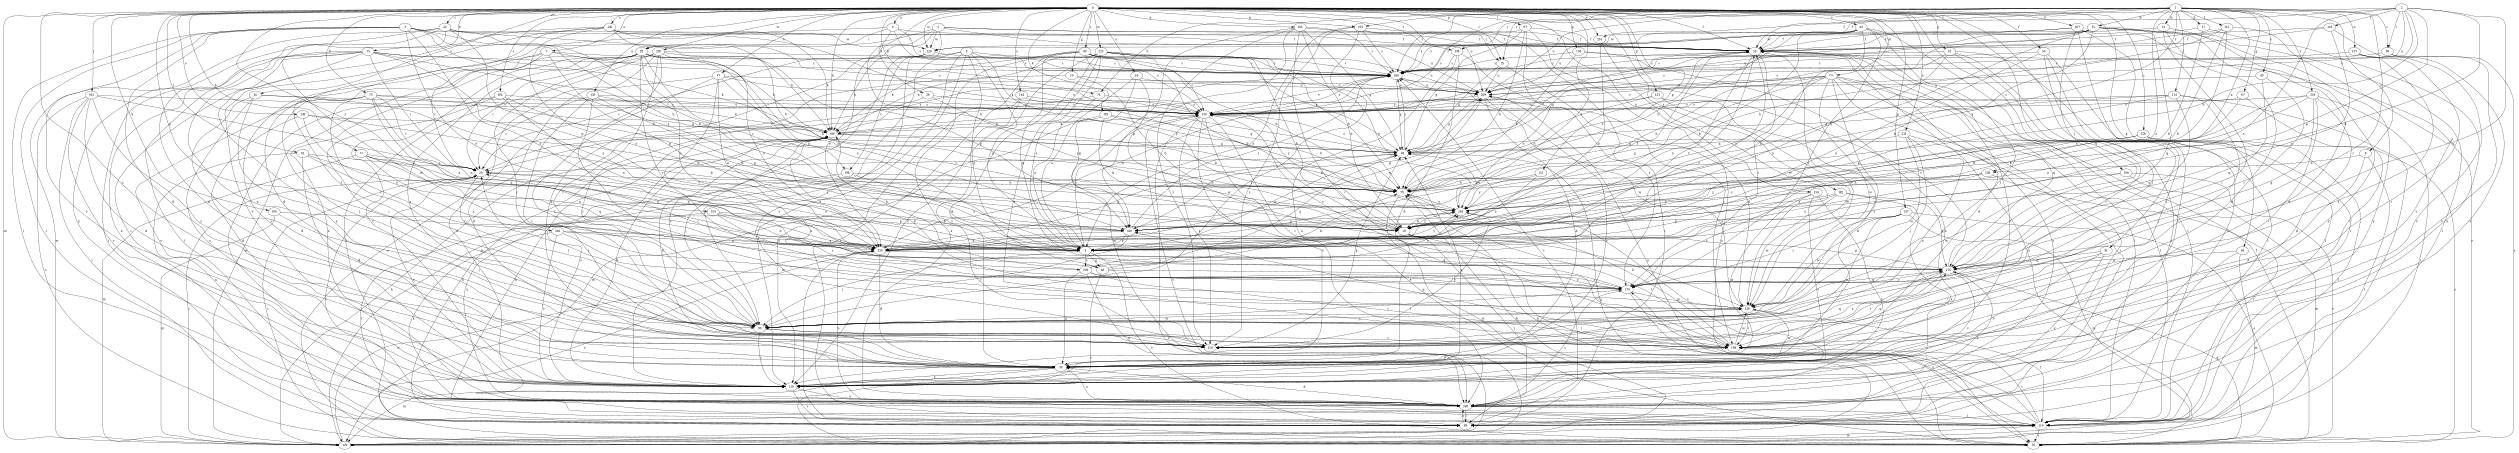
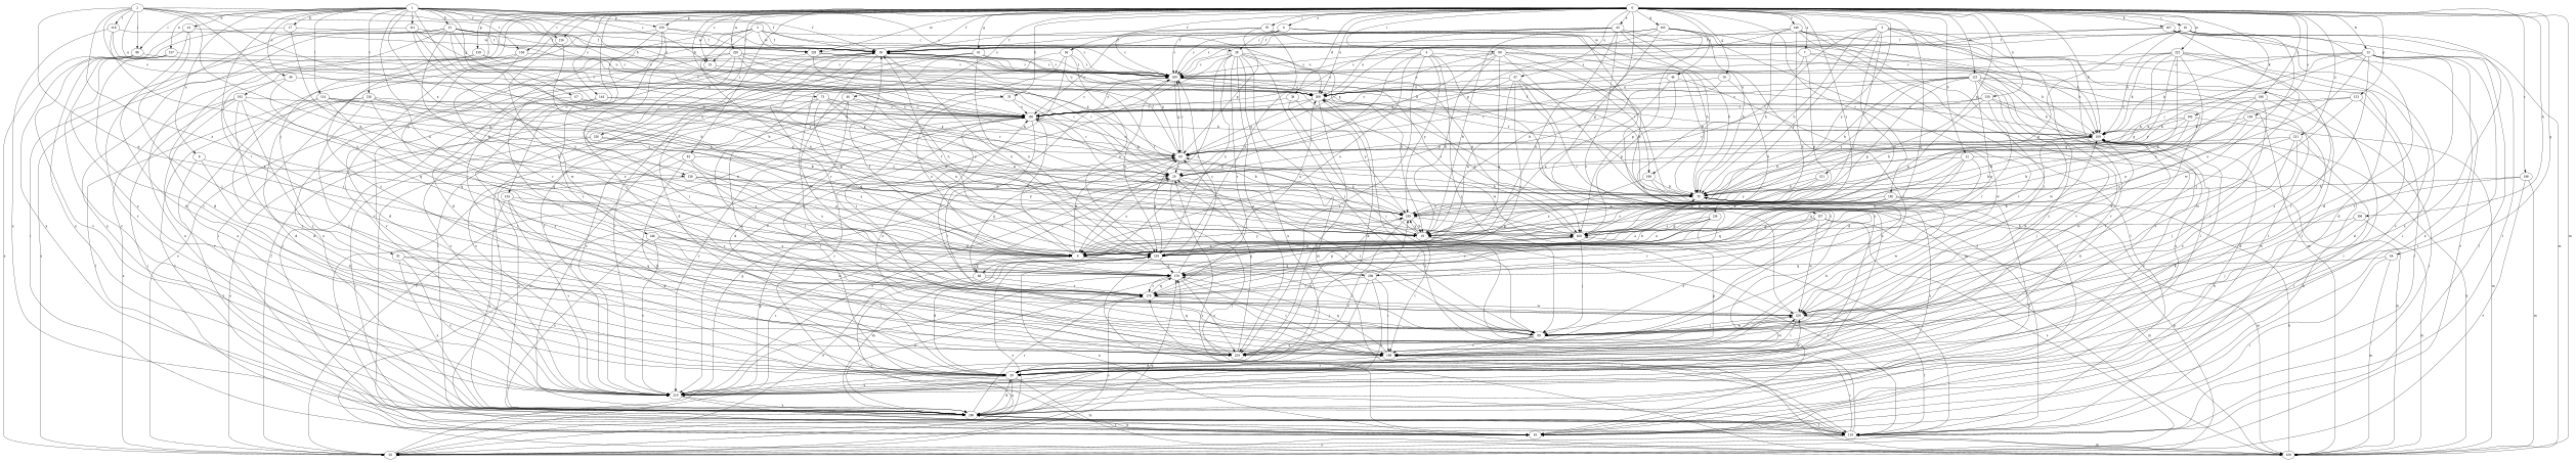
  strict digraph {
    fontname="Noto Serif"
    node [fontname="Noto Serif"]
    edge [fontname="Noto Serif"]
    0
    6
    7
    12
    13
    n6 [label=20]
    25
    38
    43
    44
    46
    47
    56
    59
    n15 [label=10]
    61
    64
    73
    76
    80
    81
    91
    97
    105
    106
    107
    109
    121
    129
    130
    134
    144
    146
    149
    151
    153
    157
    158
    159
    163
    170
    182
    186
    188
    192
    194
    209
    216
    220
    222
    228
    231
    246
    249
    254
    258
    259
    150
    189
    79
    39
    28
    160
    219
    99
    29
    9
    139
    239
    89
    119
    199
    240
    229
    69
    179
    19
    50
    1
    8
    14
    15
    17
    49
    67
    86
    111
    114
    137
    218
    238
    68
    2
    118
    3
    198
    4
    5
    0 -> 6 [label=a]
    0 -> 7 [label=a]
    0 -> 12 [label=b]
    0 -> 13 [label=b]
    0 -> n6 [label=c]
    0 -> 25 [label=c]
    0 -> 38 [label=d]
    0 -> 43 [label=e]
    0 -> 44 [label=e]
    0 -> 46 [label=e]
    0 -> 47 [label=e]
    0 -> 56 [label=f]
    0 -> 59 [label=f]
    0 -> n15 [label=g]
    0 -> 61 [label=g]
    0 -> 64 [label=g]
    0 -> 73 [label=h]
    0 -> 76 [label=h]
    0 -> 80 [label=i]
    0 -> 81 [label=i]
    0 -> 91 [label=j]
    0 -> 97 [label=j]
    0 -> 105 [label=k]
    0 -> 106 [label=k]
    0 -> 107 [label=k]
    0 -> 109 [label=k]
    0 -> 121 [label=m]
    0 -> 129 [label=m]
    0 -> 130 [label=n]
    0 -> 134 [label=n]
    0 -> 144 [label=o]
    0 -> 146 [label=o]
    0 -> 149 [label=o]
    0 -> 151 [label=p]
    0 -> 153 [label=p]
    0 -> 157 [label=p]
    0 -> 158 [label=p]
    0 -> 159 [label=p]
    0 -> 163 [label=q]
    0 -> 170 [label=q]
    0 -> 182 [label=s]
    0 -> 186 [label=s]
    0 -> 188 [label=s]
    0 -> 192 [label=i]
    0 -> 194 [label=t]
    0 -> 209 [label=u]
    0 -> 216 [label=v]
    0 -> 220 [label=w]
    0 -> 222 [label=w]
    0 -> 228 [label=w]
    0 -> 231 [label=x]
    0 -> 246 [label=y]
    0 -> 249 [label=y]
    0 -> 254 [label=z]
    0 -> 258 [label=z]
    0 -> 259 [label=z]
    6 -> 59 [label=f]
    6 -> 150 [label=o]
    6 -> 189 [label=s]
    6 -> 79 [label=h]
    6 -> 39 [label=d]
    6 -> 28 [label=c]
    7 -> 109 [label=k]
    7 -> 189 [label=s]
    7 -> 160 [label=p]
    7 -> 219 [label=v]
-   7 -> 99 [label=j]
    7 -> 29 [label=c]
    12 -> 129 [label=m]
    12 -> 170 [label=q]
    12 -> 29 [label=c]
    12 -> 9 [label=a]
    12 -> 139 [label=n]
    12 -> 239 [label=x]
    13 -> 109 [label=k]
    13 -> 259 [label=z]
    13 -> 189 [label=s]
    13 -> 79 [label=h]
    13 -> 29 [label=c]
    13 -> 9 [label=a]
    13 -> 89 [label=i]
    13 -> 119 [label=l]
    13 -> 199 [label=t]
    13 -> 240 [label=x]
    n6 -> 59 [label=f]
    n6 -> 109 [label=k]
    n6 -> 129 [label=m]
    n6 -> 150 [label=o]
    n6 -> 39 [label=d]
    n6 -> 160 [label=p]
    n6 -> 240 [label=x]
    n6 -> 229 [label=w]
    25 -> 209 [label=u]
    25 -> 199 [label=t]
    25 -> 69 [label=g]
    38 -> 249 [label=y]
    38 -> 150 [label=o]
    38 -> 99 [label=j]
    43 -> 59 [label=f]
    43 -> 209 [label=u]
    43 -> 189 [label=s]
    43 -> 79 [label=h]
    43 -> 99 [label=j]
    43 -> 139 [label=n]
    43 -> 119 [label=l]
    43 -> 179 [label=r]
    43 -> 19 [label=b]
    44 -> 209 [label=u]
    44 -> 160 [label=p]
    44 -> 9 [label=a]
    44 -> 229 [label=w]
    46 -> 259 [label=z]
    46 -> 150 [label=o]
    46 -> 39 [label=d]
    46 -> 219 [label=v]
    46 -> 19 [label=b]
    47 -> 209 [label=u]
    47 -> 259 [label=z]
    47 -> 150 [label=o]
    47 -> 79 [label=h]
    47 -> 39 [label=d]
    47 -> 139 [label=n]
    47 -> 179 [label=r]
    56 -> 189 [label=s]
    56 -> 219 [label=v]
    56 -> 139 [label=n]
    56 -> 119 [label=l]
    56 -> 199 [label=t]
    59 -> 189 [label=s]
    59 -> 39 [label=d]
    59 -> 139 [label=n]
    59 -> 119 [label=l]
    59 -> 229 [label=w]
    59 -> 179 [label=r]
    n15 -> 209 [label=u]
    n15 -> 29 [label=c]
    n15 -> 19 [label=b]
    61 -> 189 [label=s]
    61 -> 139 [label=n]
    61 -> 89 [label=i]
    61 -> 119 [label=l]
    61 -> 199 [label=t]
    61 -> 69 [label=g]
    64 -> 129 [label=m]
    64 -> 170 [label=q]
    64 -> 89 [label=i]
    73 -> 170 [label=q]
    73 -> 150 [label=o]
    73 -> 219 [label=v]
    73 -> 99 [label=j]
    73 -> 29 [label=c]
    73 -> 139 [label=n]
    73 -> 69 [label=g]
    76 -> 150 [label=o]
    76 -> 29 [label=c]
    76 -> 9 [label=a]
    80 -> 109 [label=k]
    80 -> 170 [label=q]
    80 -> 209 [label=u]
    80 -> 189 [label=s]
    80 -> 79 [label=h]
    80 -> 89 [label=i]
    80 -> 240 [label=x]
    80 -> 69 [label=g]
    80 -> 19 [label=b]
    81 -> 39 [label=d]
    81 -> 29 [label=c]
    81 -> 9 [label=a]
    81 -> 240 [label=x]
    81 -> 179 [label=r]
    91 -> 170 [label=q]
    91 -> 219 [label=v]
    91 -> 199 [label=t]
    91 -> 240 [label=x]
    97 -> 59 [label=f]
    97 -> 189 [label=s]
    97 -> 79 [label=h]
    97 -> 139 [label=n]
    97 -> 69 [label=g]
    97 -> 50 [label=e]
    105 -> 109 [label=k]
    105 -> 129 [label=m]
    105 -> 79 [label=h]
    105 -> 69 [label=g]
    105 -> 19 [label=b]
    106 -> 129 [label=m]
    106 -> 99 [label=j]
    106 -> 19 [label=b]
    107 -> 59 [label=f]
    107 -> 189 [label=s]
    107 -> 99 [label=j]
    107 -> 89 [label=i]
    107 -> 119 [label=l]
    107 -> 50 [label=e]
    109 -> 59 [label=f]
    109 -> 189 [label=s]
    109 -> 79 [label=h]
    109 -> 219 [label=v]
    109 -> 99 [label=j]
    109 -> 69 [label=g]
    121 -> 170 [label=q]
    121 -> 209 [label=u]
    121 -> 249 [label=y]
    121 -> 259 [label=z]
    121 -> 150 [label=o]
    121 -> 79 [label=h]
    121 -> 160 [label=p]
    121 -> 89 [label=i]
    121 -> 119 [label=l]
    121 -> 240 [label=x]
    121 -> 229 [label=w]
    129 -> 109 [label=k]
    129 -> 150 [label=o]
    129 -> 79 [label=h]
    129 -> 29 [label=c]
    129 -> 139 [label=n]
    130 -> 109 [label=k]
    130 -> 150 [label=o]
    130 -> 160 [label=p]
    130 -> 29 [label=c]
    130 -> 199 [label=t]
    130 -> 179 [label=r]
    134 -> 249 [label=y]
    134 -> 39 [label=d]
    134 -> 219 [label=v]
    134 -> 240 [label=x]
    134 -> 179 [label=r]
    144 -> 249 [label=y]
    144 -> 259 [label=z]
    144 -> 150 [label=o]
    144 -> 219 [label=v]
    146 -> 59 [label=f]
    146 -> 109 [label=k]
    146 -> 79 [label=h]
    146 -> 219 [label=v]
    146 -> 99 [label=j]
    146 -> 9 [label=a]
    146 -> 89 [label=i]
    146 -> 69 [label=g]
    149 -> 109 [label=k]
    149 -> 39 [label=d]
    149 -> 139 [label=n]
    149 -> 19 [label=b]
    151 -> 249 [label=y]
    151 -> 79 [label=h]
    151 -> 9 [label=a]
    153 -> 150 [label=o]
    153 -> 79 [label=h]
    153 -> 39 [label=d]
    153 -> 229 [label=w]
    157 -> 129 [label=m]
    157 -> 259 [label=z]
    157 -> 160 [label=p]
    157 -> 229 [label=w]
    157 -> 179 [label=r]
    157 -> 50 [label=e]
    158 -> 189 [label=s]
    158 -> 79 [label=h]
    158 -> 240 [label=x]
    158 -> 50 [label=e]
    159 -> 59 [label=f]
    159 -> 259 [label=z]
    159 -> 189 [label=s]
    159 -> 99 [label=j]
    159 -> 9 [label=a]
    159 -> 89 [label=i]
    163 -> 59 [label=f]
    163 -> 129 [label=m]
    163 -> 259 [label=z]
    163 -> 189 [label=s]
    163 -> 160 [label=p]
    163 -> 199 [label=t]
    163 -> 69 [label=g]
    163 -> 19 [label=b]
    170 -> 259 [label=z]
    170 -> 189 [label=s]
    170 -> 160 [label=p]
    170 -> 219 [label=v]
    170 -> 199 [label=t]
    170 -> 240 [label=x]
    170 -> 179 [label=r]
    182 -> 170 [label=q]
    182 -> 249 [label=y]
    182 -> 9 [label=a]
    182 -> 240 [label=x]
    182 -> 229 [label=w]
    186 -> 150 [label=o]
    186 -> 99 [label=j]
    186 -> 139 [label=n]
    186 -> 119 [label=l]
    186 -> 19 [label=b]
    188 -> 129 [label=m]
    188 -> 79 [label=h]
    188 -> 229 [label=w]
    188 -> 50 [label=e]
    192 -> 259 [label=z]
    192 -> 150 [label=o]
    192 -> 39 [label=d]
    192 -> 219 [label=v]
    192 -> 9 [label=a]
    192 -> 89 [label=i]
    192 -> 50 [label=e]
    194 -> 189 [label=s]
    194 -> 39 [label=d]
    194 -> 240 [label=x]
    194 -> 179 [label=r]
    209 -> 150 [label=o]
    209 -> 39 [label=d]
-   160 -> 209 [label=p]
+   209 -> 160 [label=p]
    209 -> 219 [label=v]
    209 -> 69 [label=g]
    216 -> 139 [label=n]
    216 -> 229 [label=w]
    220 -> 189 [label=s]
    220 -> 160 [label=p]
    220 -> 99 [label=j]
    220 -> 29 [label=c]
    220 -> 139 [label=n]
    220 -> 89 [label=i]
    220 -> 240 [label=x]
    220 -> 50 [label=e]
    222 -> 109 [label=k]
    222 -> 249 [label=y]
    222 -> 150 [label=o]
    222 -> 189 [label=s]
    222 -> 79 [label=h]
    222 -> 39 [label=d]
    222 -> 219 [label=v]
    222 -> 9 [label=a]
    222 -> 199 [label=t]
    222 -> 19 [label=b]
    228 -> 109 [label=k]
    228 -> 189 [label=s]
    228 -> 219 [label=v]
    228 -> 29 [label=c]
    231 -> 259 [label=z]
    231 -> 99 [label=j]
    231 -> 89 [label=i]
    231 -> 229 [label=w]
    231 -> 69 [label=g]
    246 -> 219 [label=v]
    246 -> 9 [label=a]
    246 -> 139 [label=n]
    246 -> 240 [label=x]
    246 -> 229 [label=w]
    249 -> 160 [label=p]
    249 -> 219 [label=v]
    249 -> 69 [label=g]
    249 -> 19 [label=b]
    254 -> 160 [label=p]
    254 -> 9 [label=a]
    254 -> 139 [label=n]
    254 -> 119 [label=l]
    254 -> 179 [label=r]
    258 -> 9 [label=a]
    258 -> 119 [label=l]
    258 -> 69 [label=g]
    258 -> 50 [label=e]
    259 -> 170 [label=q]
    259 -> 249 [label=y]
    259 -> 69 [label=g]
    150 -> 109 [label=k]
    150 -> 259 [label=z]
    150 -> 189 [label=s]
    150 -> 219 [label=v]
    150 -> 199 [label=t]
    150 -> 240 [label=x]
    150 -> 19 [label=b]
    150 -> 50 [label=e]
    189 -> 209 [label=u]
    189 -> 150 [label=o]
    189 -> 139 [label=n]
    189 -> 229 [label=w]
    189 -> 69 [label=g]
    79 -> 59 [label=f]
    79 -> 129 [label=m]
    79 -> 249 [label=y]
    39 -> 109 [label=k]
    39 -> 129 [label=m]
    39 -> 219 [label=v]
    39 -> 240 [label=x]
    39 -> 229 [label=w]
    28 -> 129 [label=m]
    28 -> 259 [label=z]
    28 -> 189 [label=s]
    28 -> 160 [label=p]
    28 -> 219 [label=v]
    28 -> 99 [label=j]
    28 -> 9 [label=a]
    28 -> 139 [label=n]
    28 -> 240 [label=x]
    28 -> 179 [label=r]
    28 -> 19 [label=b]
    160 -> 189 [label=s]
    160 -> 99 [label=j]
    160 -> 9 [label=a]
    160 -> 139 [label=n]
    219 -> 59 [label=f]
    219 -> 109 [label=k]
    219 -> 89 [label=i]
    219 -> 240 [label=x]
    219 -> 69 [label=g]
    99 -> 259 [label=z]
    99 -> 219 [label=v]
    99 -> 29 [label=c]
    99 -> 199 [label=t]
    99 -> 229 [label=w]
    29 -> 79 [label=h]
    29 -> 219 [label=v]
    29 -> 99 [label=j]
    29 -> 9 [label=a]
    29 -> 119 [label=l]
    9 -> 59 [label=f]
    9 -> 249 [label=y]
    9 -> 150 [label=o]
    9 -> 99 [label=j]
    9 -> 239 [label=x]
    9 -> 69 [label=g]
    9 -> 50 [label=e]
    9 -> 68 [label=g]
    139 -> 170 [label=q]
    139 -> 209 [label=u]
    139 -> 39 [label=d]
    139 -> 89 [label=i]
    139 -> 69 [label=g]
    139 -> 50 [label=e]
    239 -> 59 [label=f]
    239 -> 109 [label=k]
    239 -> 249 [label=y]
    239 -> 39 [label=d]
    239 -> 199 [label=t]
    239 -> 240 [label=x]
    239 -> 179 [label=r]
    89 -> 109 [label=k]
    89 -> 189 [label=s]
    89 -> 240 [label=x]
    119 -> 109 [label=k]
    119 -> 129 [label=m]
    119 -> 209 [label=u]
    119 -> 199 [label=t]
    119 -> 179 [label=r]
    119 -> 50 [label=e]
    199 -> 170 [label=q]
    199 -> 79 [label=h]
    199 -> 39 [label=d]
    199 -> 160 [label=p]
    199 -> 229 [label=w]
    240 -> 39 [label=d]
    240 -> 139 [label=n]
    240 -> 89 [label=i]
    240 -> 119 [label=l]
    240 -> 179 [label=r]
    229 -> 109 [label=k]
    229 -> 209 [label=u]
    229 -> 99 [label=j]
    229 -> 119 [label=l]
    229 -> 199 [label=t]
    69 -> 59 [label=f]
    69 -> 150 [label=o]
    69 -> 189 [label=s]
    69 -> 29 [label=c]
    179 -> 170 [label=q]
    179 -> 150 [label=o]
    179 -> 99 [label=j]
    179 -> 229 [label=w]
    179 -> 50 [label=e]
    19 -> 59 [label=f]
    19 -> 249 [label=y]
    19 -> 89 [label=i]
    19 -> 119 [label=l]
    19 -> 199 [label=t]
    50 -> 59 [label=f]
    50 -> 170 [label=q]
    50 -> 79 [label=h]
    50 -> 29 [label=c]
    50 -> 69 [label=g]
    1 -> 25 [label=c]
    1 -> 59 [label=f]
    1 -> 76 [label=h]
    1 -> 159 [label=p]
    1 -> 209 [label=u]
    1 -> 216 [label=v]
    1 -> 249 [label=y]
    1 -> 150 [label=o]
    1 -> 189 [label=s]
    1 -> 9 [label=a]
    1 -> 179 [label=r]
    1 -> 8 [label=a]
    1 -> 14 [label=b]
    1 -> 15 [label=b]
    1 -> 17 [label=b]
    1 -> 49 [label=e]
    1 -> 67 [label=g]
    1 -> 86 [label=i]
    1 -> 111 [label=l]
    1 -> 114 [label=l]
    1 -> 137 [label=n]
    1 -> 218 [label=v]
    1 -> 238 [label=x]
    8 -> 39 [label=d]
    8 -> 119 [label=l]
    8 -> 238 [label=x]
    14 -> 228 [label=w]
    14 -> 39 [label=d]
    14 -> 99 [label=j]
    14 -> 240 [label=x]
    15 -> 59 [label=f]
    15 -> 170 [label=q]
    15 -> 209 [label=u]
    15 -> 228 [label=w]
    15 -> 249 [label=y]
    15 -> 150 [label=o]
    15 -> 39 [label=d]
    15 -> 89 [label=i]
    15 -> 240 [label=x]
    15 -> 19 [label=b]
    17 -> 59 [label=f]
    17 -> 240 [label=x]
    17 -> 19 [label=b]
    49 -> 170 [label=q]
    49 -> 209 [label=u]
    49 -> 179 [label=r]
    67 -> 150 [label=o]
    67 -> 199 [label=t]
    67 -> 19 [label=b]
    86 -> 189 [label=s]
    86 -> 219 [label=v]
    86 -> 50 [label=e]
    111 -> 59 [label=f]
    111 -> 79 [label=h]
    111 -> 219 [label=v]
    111 -> 9 [label=a]
    111 -> 19 [label=b]
    114 -> 170 [label=q]
    114 -> 259 [label=z]
    114 -> 150 [label=o]
    114 -> 160 [label=p]
    114 -> 119 [label=l]
    114 -> 69 [label=g]
    137 -> 259 [label=z]
    137 -> 189 [label=s]
    137 -> 219 [label=v]
    137 -> 199 [label=t]
    218 -> 170 [label=q]
    218 -> 150 [label=o]
    218 -> 39 [label=d]
    218 -> 139 [label=n]
    218 -> 119 [label=l]
    218 -> 199 [label=t]
    218 -> 19 [label=b]
    238 -> 249 [label=y]
    238 -> 79 [label=h]
    238 -> 9 [label=a]
    238 -> 119 [label=l]
    68 -> 79 [label=h]
    68 -> 29 [label=c]
    68 -> 69 [label=g]
    68 -> 179 [label=r]
    68 -> 50 [label=e]
    2 -> 59 [label=f]
    2 -> 170 [label=q]
    2 -> 194 [label=t]
    2 -> 209 [label=u]
    2 -> 150 [label=o]
    2 -> 79 [label=h]
    2 -> 160 [label=p]
    2 -> 9 [label=a]
    2 -> 19 [label=b]
    2 -> 86 [label=i]
    2 -> 118 [label=l]
    118 -> 59 [label=f]
    118 -> 150 [label=o]
    118 -> 9 [label=a]
    118 -> 240 [label=x]
    3 -> 228 [label=w]
    3 -> 249 [label=y]
    3 -> 79 [label=h]
    3 -> 39 [label=d]
    3 -> 219 [label=v]
    3 -> 9 [label=a]
    3 -> 139 [label=n]
    3 -> 89 [label=i]
    3 -> 119 [label=l]
    3 -> 198 [label=t]
    198 -> 79 [label=h]
    198 -> 9 [label=a]
    198 -> 240 [label=x]
    4 -> 129 [label=m]
    4 -> 249 [label=y]
    4 -> 259 [label=z]
    4 -> 189 [label=s]
    4 -> 99 [label=j]
    4 -> 9 [label=a]
    4 -> 68 [label=g]
    4 -> 198 [label=t]
    5 -> 25 [label=c]
    5 -> 59 [label=f]
    5 -> 209 [label=u]
    5 -> 228 [label=w]
    5 -> 39 [label=d]
    5 -> 28 [label=c]
    5 -> 219 [label=v]
    5 -> 139 [label=n]
  }
